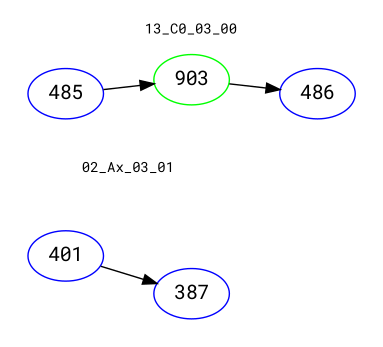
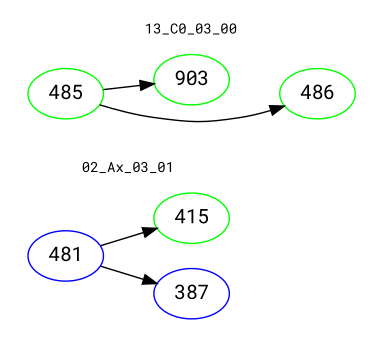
  digraph {
    fontname="Roboto Mono"
    rankdir=LR
    node [color=blue fontname="Roboto Mono"]
    edge [color=black fontname="Roboto Mono"]
-   n1 [label=401]
+   n1 [label=481]
    n2 [label=387]
-   n4 [label=485]
-   n5 [label=486]
+   n3 [color=green label=415]
+   n4 [color=green label=485]
+   n5 [color=green label=486]
    n6 [color=green label=903]
    subgraph cluster_1 {
      color=white
      fontsize=10
      label="02_Ax_03_01"
      n1
      n2
+     n3
    }
    subgraph cluster_2 {
      color=white
      fontsize=10
      label="13_C0_03_00"
      n4
      n5
      n6
    }
    n1 -> n2
-   n6 -> n5
+   n1 -> n3
+   n4 -> n5
    n4 -> n6
  }
